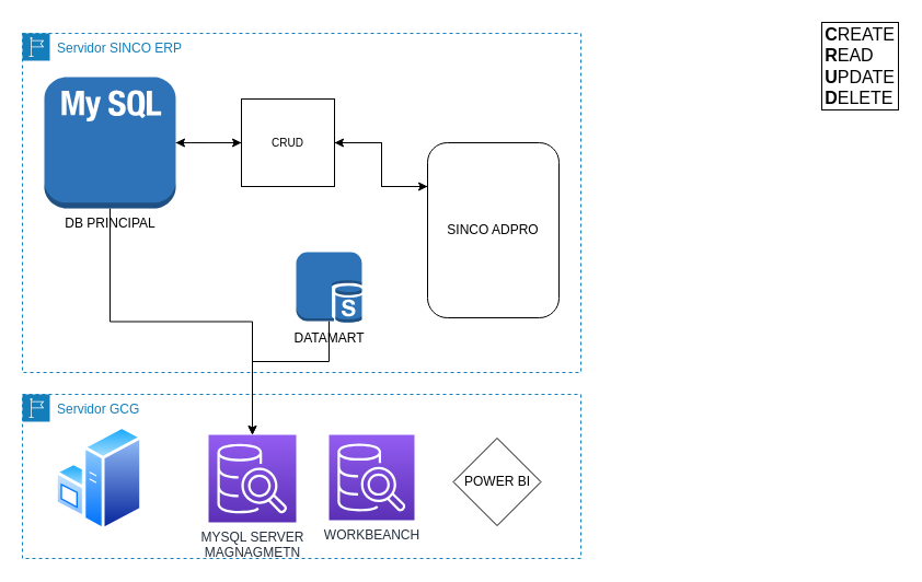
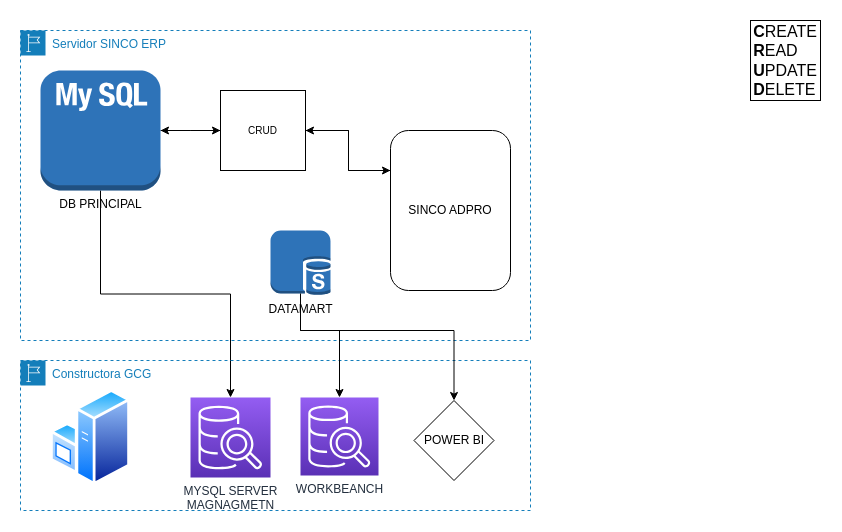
  <mxCell id="0" />
  <mxCell id="1" parent="0" />
  <mxCell id="2" style="edgeStyle=orthogonalEdgeStyle;rounded=0;orthogonalLoop=1;jettySize=auto;html=1;exitX=0.5;exitY=1;exitDx=0;exitDy=0;exitPerimeter=0;fontSize=14;" edge="1" parent="1" source="10" target="14"><mxGeometry relative="1" as="geometry" /></mxCell>
  <mxCell id="3" value="Servidor SINCO ERP" style="points=[[0,0],[0.25,0],[0.5,0],[0.75,0],[1,0],[1,0.25],[1,0.5],[1,0.75],[1,1],[0.75,1],[0.5,1],[0.25,1],[0,1],[0,0.75],[0,0.5],[0,0.25]];outlineConnect=0;gradientColor=none;html=1;whiteSpace=wrap;fontSize=12;fontStyle=0;container=1;pointerEvents=0;collapsible=0;recursiveResize=0;shape=mxgraph.aws4.group;grIcon=mxgraph.aws4.group_region;strokeColor=#147EBA;fillColor=none;verticalAlign=top;align=left;spacingLeft=30;fontColor=#147EBA;dashed=1;" vertex="1" parent="1"><mxGeometry x="20" y="30" width="510" height="310" as="geometry" /></mxCell>
  <mxCell id="4" value="DATAMART" style="outlineConnect=0;dashed=0;verticalLabelPosition=bottom;verticalAlign=top;align=center;html=1;shape=mxgraph.aws3.sql_slave;fillColor=#2E73B8;gradientColor=none;" vertex="1" parent="3"><mxGeometry x="250" y="200" width="60" height="64.5" as="geometry" /></mxCell>
  <mxCell id="5" style="edgeStyle=elbowEdgeStyle;rounded=0;orthogonalLoop=1;jettySize=auto;html=1;exitX=1;exitY=0.5;exitDx=0;exitDy=0;entryX=0;entryY=0.25;entryDx=0;entryDy=0;fontSize=14;" edge="1" parent="3" source="6" target="7"><mxGeometry relative="1" as="geometry" /></mxCell>
  <mxCell id="6" value="&lt;div style=&quot;text-align: left&quot;&gt;&lt;span style=&quot;font-size: 10px&quot;&gt;CRUD&lt;/span&gt;&lt;/div&gt;" style="whiteSpace=wrap;html=1;rounded=0;" vertex="1" parent="3"><mxGeometry x="200" y="60" width="85" height="80" as="geometry" /></mxCell>
  <mxCell id="7" value="SINCO ADPRO" style="rounded=1;whiteSpace=wrap;html=1;" vertex="1" parent="3"><mxGeometry x="370" y="100" width="120" height="160" as="geometry" /></mxCell>
  <mxCell id="8" style="edgeStyle=elbowEdgeStyle;rounded=0;orthogonalLoop=1;jettySize=auto;html=1;exitX=0;exitY=0.25;exitDx=0;exitDy=0;entryX=1;entryY=0.5;entryDx=0;entryDy=0;fontSize=14;" edge="1" parent="3" source="7" target="6"><mxGeometry relative="1" as="geometry"><mxPoint x="195" y="90" as="sourcePoint" /><mxPoint x="150" y="90" as="targetPoint" /></mxGeometry></mxCell>
  <mxCell id="9" style="edgeStyle=elbowEdgeStyle;rounded=0;orthogonalLoop=1;jettySize=auto;html=1;exitX=1;exitY=0.5;exitDx=0;exitDy=0;exitPerimeter=0;entryX=0;entryY=0.5;entryDx=0;entryDy=0;fontSize=14;" edge="1" parent="1" source="10" target="6"><mxGeometry relative="1" as="geometry" /></mxCell>
  <mxCell id="10" value="DB PRINCIPAL" style="outlineConnect=0;dashed=0;verticalLabelPosition=bottom;verticalAlign=top;align=center;html=1;shape=mxgraph.aws3.mysql_db_instance_2;fillColor=#2E73B8;gradientColor=none;" vertex="1" parent="1"><mxGeometry x="40" y="70" width="120" height="120" as="geometry" /></mxCell>
- <mxCell id="11" value="Servidor GCG" style="points=[[0,0],[0.25,0],[0.5,0],[0.75,0],[1,0],[1,0.25],[1,0.5],[1,0.75],[1,1],[0.75,1],[0.5,1],[0.25,1],[0,1],[0,0.75],[0,0.5],[0,0.25]];outlineConnect=0;gradientColor=none;html=1;whiteSpace=wrap;fontSize=12;fontStyle=0;container=1;pointerEvents=0;collapsible=0;recursiveResize=0;shape=mxgraph.aws4.group;grIcon=mxgraph.aws4.group_region;strokeColor=#147EBA;fillColor=none;verticalAlign=top;align=left;spacingLeft=30;fontColor=#147EBA;dashed=1;" vertex="1" parent="1"><mxGeometry x="20" y="360" width="510" height="150" as="geometry" /></mxCell>
+ <mxCell id="11" value="Constructora GCG" style="points=[[0,0],[0.25,0],[0.5,0],[0.75,0],[1,0],[1,0.25],[1,0.5],[1,0.75],[1,1],[0.75,1],[0.5,1],[0.25,1],[0,1],[0,0.75],[0,0.5],[0,0.25]];outlineConnect=0;gradientColor=none;html=1;whiteSpace=wrap;fontSize=12;fontStyle=0;container=1;pointerEvents=0;collapsible=0;recursiveResize=0;shape=mxgraph.aws4.group;grIcon=mxgraph.aws4.group_region;strokeColor=#147EBA;fillColor=none;verticalAlign=top;align=left;spacingLeft=30;fontColor=#147EBA;dashed=1;" vertex="1" parent="1"><mxGeometry x="20" y="360" width="510" height="150" as="geometry" /></mxCell>
  <mxCell id="12" value="WORKBEANCH" style="sketch=0;points=[[0,0,0],[0.25,0,0],[0.5,0,0],[0.75,0,0],[1,0,0],[0,1,0],[0.25,1,0],[0.5,1,0],[0.75,1,0],[1,1,0],[0,0.25,0],[0,0.5,0],[0,0.75,0],[1,0.25,0],[1,0.5,0],[1,0.75,0]];outlineConnect=0;fontColor=#232F3E;gradientColor=#945DF2;gradientDirection=north;fillColor=#5A30B5;strokeColor=#ffffff;dashed=0;verticalLabelPosition=bottom;verticalAlign=top;align=center;html=1;fontSize=12;fontStyle=0;aspect=fixed;shape=mxgraph.aws4.resourceIcon;resIcon=mxgraph.aws4.sql_workbench;" vertex="1" parent="11"><mxGeometry x="280" y="37" width="78" height="78" as="geometry" /></mxCell>
  <mxCell id="13" value="POWER BI" style="rhombus;whiteSpace=wrap;html=1;aspect=fixed;" vertex="1" parent="11"><mxGeometry x="393.5" y="40" width="80" height="80" as="geometry" /></mxCell>
  <mxCell id="14" value="MYSQL SERVER&lt;br&gt;MAGNAGMETN" style="sketch=0;points=[[0,0,0],[0.25,0,0],[0.5,0,0],[0.75,0,0],[1,0,0],[0,1,0],[0.25,1,0],[0.5,1,0],[0.75,1,0],[1,1,0],[0,0.25,0],[0,0.5,0],[0,0.75,0],[1,0.25,0],[1,0.5,0],[1,0.75,0]];outlineConnect=0;fontColor=#232F3E;gradientColor=#945DF2;gradientDirection=north;fillColor=#5A30B5;strokeColor=#ffffff;dashed=0;verticalLabelPosition=bottom;verticalAlign=top;align=center;html=1;fontSize=12;fontStyle=0;aspect=fixed;shape=mxgraph.aws4.resourceIcon;resIcon=mxgraph.aws4.sql_workbench;" vertex="1" parent="11"><mxGeometry x="170" y="37" width="80" height="80" as="geometry" /></mxCell>
  <mxCell id="15" value="" style="aspect=fixed;perimeter=ellipsePerimeter;html=1;align=center;shadow=0;dashed=0;spacingTop=3;image;image=img/lib/active_directory/windows_server.svg;fontSize=14;" vertex="1" parent="11"><mxGeometry x="30" y="28.22" width="80" height="97.56" as="geometry" /></mxCell>
  <mxCell id="16" value="&lt;div style=&quot;text-align: left&quot;&gt;&lt;font size=&quot;3&quot;&gt;&lt;b&gt;C&lt;/b&gt;REATE&lt;/font&gt;&lt;/div&gt;&lt;div style=&quot;text-align: left&quot;&gt;&lt;font size=&quot;3&quot;&gt;&lt;b&gt;R&lt;/b&gt;EAD&lt;/font&gt;&lt;/div&gt;&lt;div style=&quot;text-align: left&quot;&gt;&lt;font size=&quot;3&quot;&gt;&lt;b&gt;U&lt;/b&gt;PDATE&lt;/font&gt;&lt;/div&gt;&lt;div style=&quot;text-align: left&quot;&gt;&lt;font size=&quot;3&quot;&gt;&lt;b&gt;D&lt;/b&gt;ELETE&lt;/font&gt;&lt;/div&gt;" style="rounded=0;whiteSpace=wrap;html=1;fontSize=6;" vertex="1" parent="1"><mxGeometry x="750" y="20" width="70" height="80" as="geometry" /></mxCell>
  <mxCell id="17" style="edgeStyle=elbowEdgeStyle;rounded=0;orthogonalLoop=1;jettySize=auto;html=1;exitX=0;exitY=0.5;exitDx=0;exitDy=0;entryX=1;entryY=0.5;entryDx=0;entryDy=0;entryPerimeter=0;fontSize=14;" edge="1" parent="1" source="6" target="10"><mxGeometry relative="1" as="geometry" /></mxCell>
- <mxCell id="18" style="edgeStyle=orthogonalEdgeStyle;rounded=0;orthogonalLoop=1;jettySize=auto;html=1;exitX=0.5;exitY=0.98;exitDx=0;exitDy=0;exitPerimeter=0;fontSize=14;" edge="1" parent="1" source="4" target="14"><mxGeometry relative="1" as="geometry"><Array as="points"><mxPoint x="300" y="330" /><mxPoint x="230" y="330" /></Array></mxGeometry></mxCell>
+ <mxCell id="19" style="edgeStyle=orthogonalEdgeStyle;rounded=0;orthogonalLoop=1;jettySize=auto;html=1;exitX=0.5;exitY=0.98;exitDx=0;exitDy=0;exitPerimeter=0;entryX=0.5;entryY=0;entryDx=0;entryDy=0;entryPerimeter=0;fontSize=14;" edge="1" parent="1" source="4" target="12"><mxGeometry relative="1" as="geometry"><Array as="points"><mxPoint x="300" y="330" /><mxPoint x="339" y="330" /></Array></mxGeometry></mxCell>
+ <mxCell id="20" style="edgeStyle=orthogonalEdgeStyle;rounded=0;orthogonalLoop=1;jettySize=auto;html=1;exitX=0.5;exitY=0.98;exitDx=0;exitDy=0;exitPerimeter=0;entryX=0.5;entryY=0;entryDx=0;entryDy=0;fontSize=14;" edge="1" parent="1" source="4" target="13"><mxGeometry relative="1" as="geometry"><Array as="points"><mxPoint x="300" y="330" /><mxPoint x="454" y="330" /></Array></mxGeometry></mxCell>
